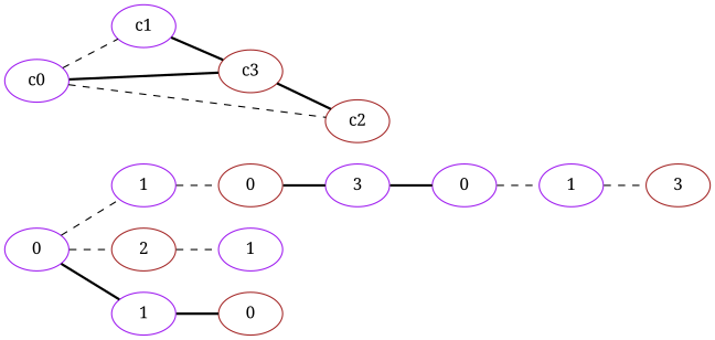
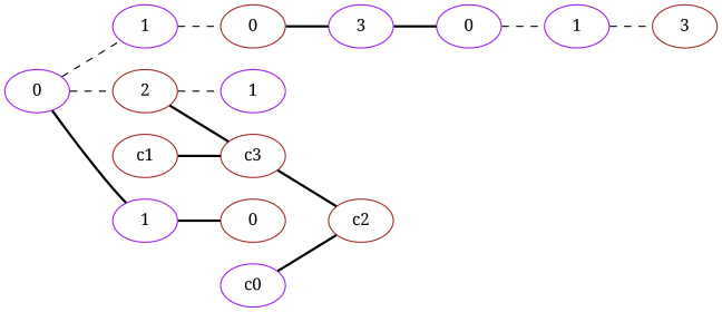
  graph {
    fontname="Noto Serif"
    rankdir=LR
    node [color=purple fontname="Noto Serif"]
    edge [fontname="Noto Serif" style=bold]
    n1 [label=0]
    n2 [label=1]
    n3 [color=brown label=2]
    n4 [label=1]
    n5 [color=brown label=0]
    n6 [label=1]
    n7 [color=brown label=0]
    n8 [label=3]
    n9 [label=0]
    n10 [label=1]
    n11 [color=brown label=3]
-   c1
+   c1 [color=brown]
    c0
    c2 [color=brown]
    c3 [color=brown]
    n1 -- n2 [style=dashed]
    n1 -- n3 [style=dashed]
    n1 -- n4
    n2 -- n5 [style=dashed]
    n3 -- n6 [style=dashed]
    n4 -- n7
    n5 -- n8
    n8 -- n9
    n9 -- n10 [style=dashed]
    n10 -- n11 [style=dashed]
    c1 -- c3
-   c0 -- c1 [style=dashed]
-   c0 -- c2 [style=dashed]
-   c0 -- c3
+   c0 -- c2
+   n3 -- c3
    c3 -- c2
  }
